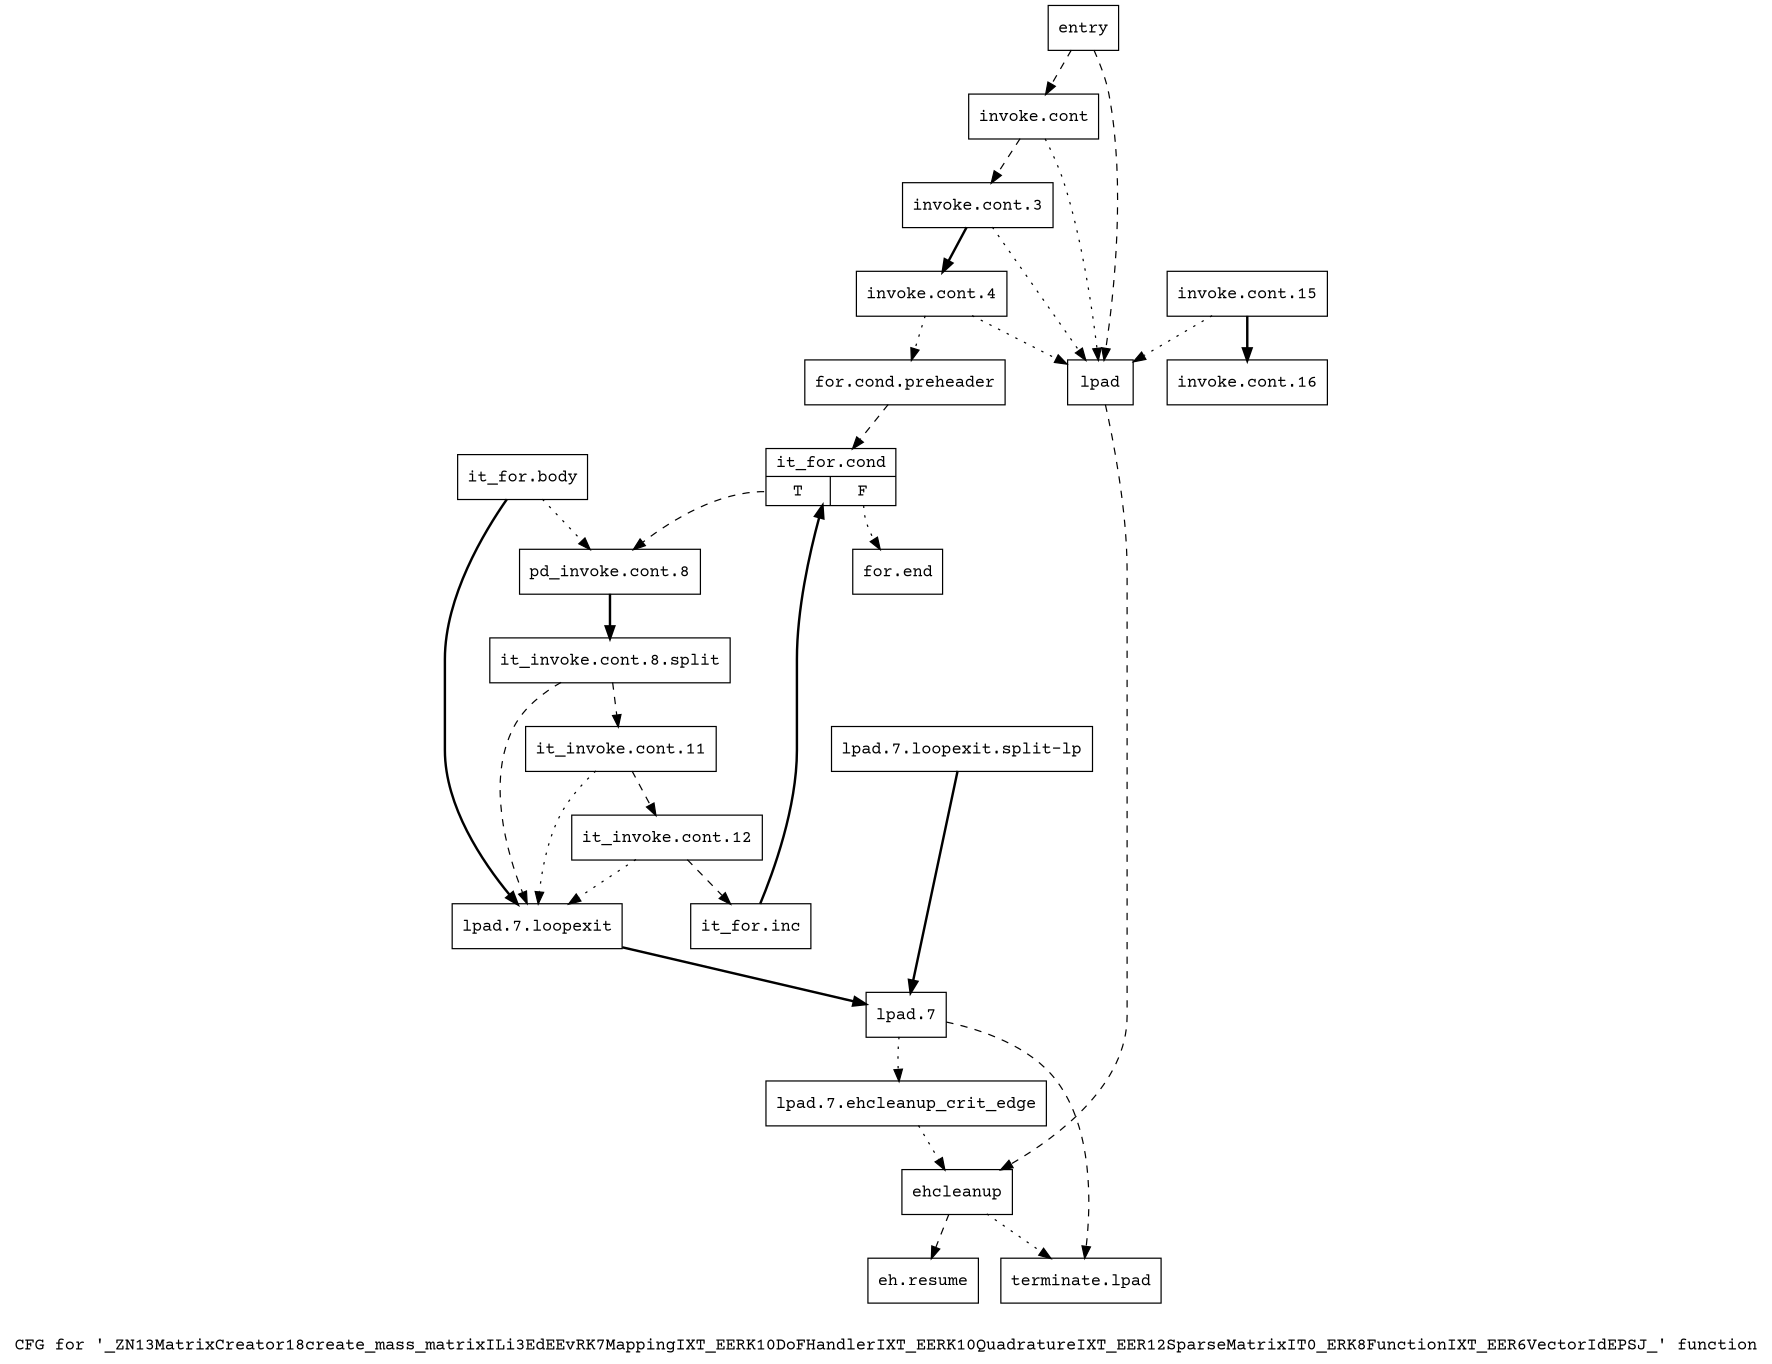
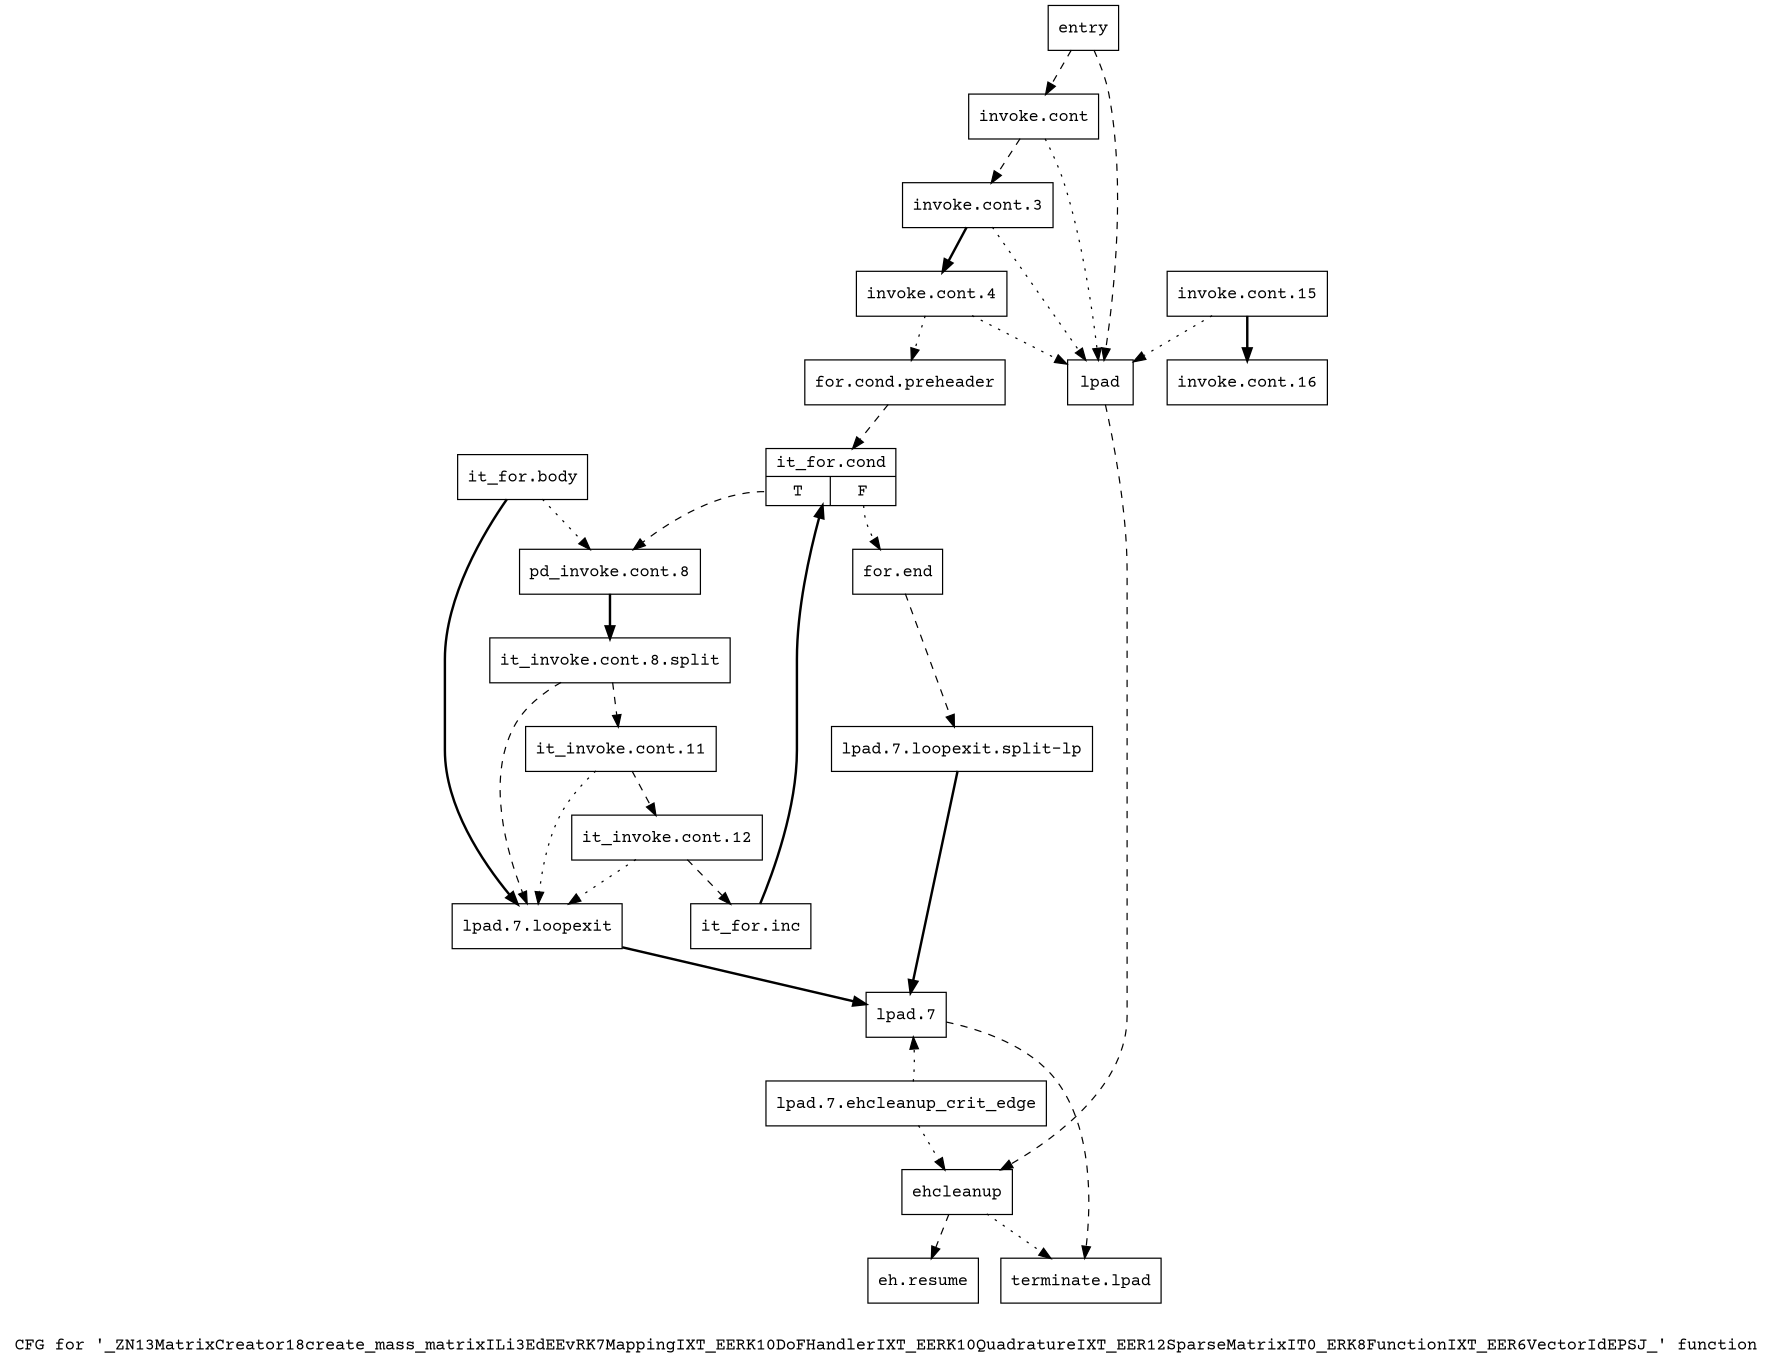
  digraph {
    fontname="Courier Prime"
    label="CFG for '_ZN13MatrixCreator18create_mass_matrixILi3EdEEvRK7MappingIXT_EERK10DoFHandlerIXT_EERK10QuadratureIXT_EER12SparseMatrixIT0_ERK8FunctionIXT_EER6VectorIdEPSJ_' function"
    node [fontname="Courier Prime" shape=record]
    edge [fontname="Courier Prime" style=dashed]
    n1 [label="{entry}"]
    n2 [label="{invoke.cont}"]
    n3 [label="{lpad}"]
    n4 [label="{invoke.cont.3}"]
    n5 [label="{ehcleanup}"]
    n6 [label="{invoke.cont.4}"]
    n7 [label="{terminate.lpad}"]
    n8 [label="{eh.resume}"]
    n9 [label="{for.cond.preheader}"]
    n10 [label="{it_for.cond|{<s0>T|<s1>F}}"]
    n11 [label="{for.end}"]
    n12 [label="{pd_invoke.cont.8}"]
    n13 [label="{it_for.body}"]
    n14 [label="{lpad.7.loopexit}"]
    n15 [label="{lpad.7.loopexit.split-lp}"]
    n16 [label="{it_invoke.cont.8.split}"]
    n17 [label="{lpad.7}"]
    n18 [label="{invoke.cont.15}"]
    n19 [label="{invoke.cont.16}"]
    n20 [label="{it_invoke.cont.11}"]
    n21 [label="{lpad.7.ehcleanup_crit_edge}"]
    n22 [label="{it_invoke.cont.12}"]
    n23 [label="{it_for.inc}"]
    n1 -> n2
    n1 -> n3
    n2 -> n3 [style=dotted]
    n2 -> n4
    n3 -> n5
    n4 -> n3 [style=dotted]
    n4 -> n6 [style=bold]
    n5 -> n7 [style=dotted]
    n5 -> n8
    n6 -> n3 [style=dotted]
    n6 -> n9 [style=dotted]
    n9 -> n10
    n10 -> n11 [style=dotted tailport=s1]
    n10 -> n12 [tailport=s0]
+   n11 -> n15
    n12 -> n16 [style=bold]
    n13 -> n12 [style=dotted]
    n13 -> n14 [style=bold]
    n14 -> n17 [style=bold]
    n15 -> n17 [style=bold]
    n16 -> n14
    n16 -> n20
    n17 -> n7
-   n17 -> n21 [style=dotted]
+   n21 -> n17 [style=dotted]
    n18 -> n3 [style=dotted]
    n18 -> n19 [style=bold]
    n20 -> n14 [style=dotted]
    n20 -> n22
    n21 -> n5 [style=dotted]
    n22 -> n14 [style=dotted]
    n22 -> n23
    n23 -> n10 [style=bold]
  }
